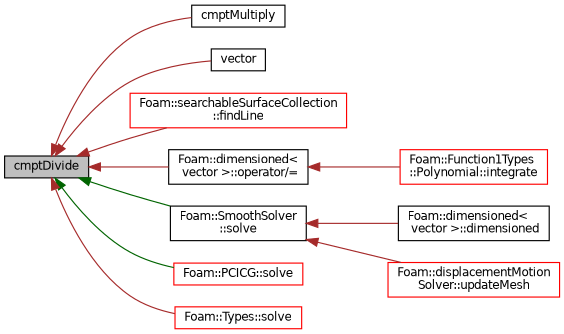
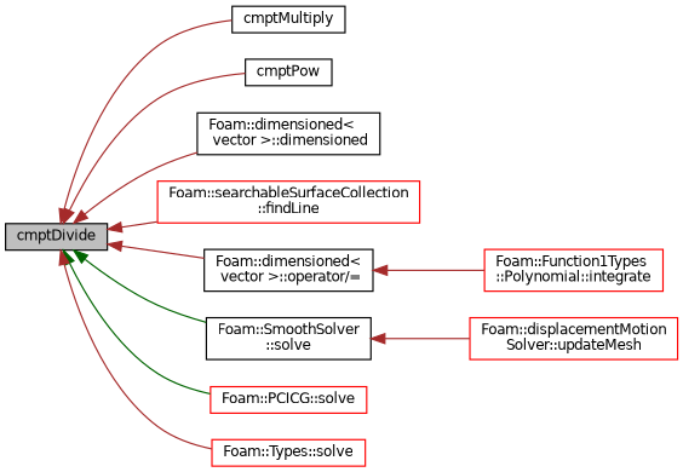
  digraph {
    fontname="DejaVu Sans"
    rankdir=LR
    node [color=black fontname="DejaVu Sans" fontsize=10 shape=record]
    edge [color=brown dir=back fontname="DejaVu Sans" fontsize=10 labelfontname=Helvetica labelfontsize=10 style=solid]
    n1 [fillcolor=grey75 fontcolor=black height=0.2 label=cmptDivide style=filled width=0.4]
    n2 [height=0.2 label=cmptMultiply width=0.4]
-   n3 [height=0.2 label=vector width=0.4]
+   n3 [height=0.2 label=cmptPow width=0.4]
    n4 [height=0.2 label="Foam::dimensioned\<\l vector \>::dimensioned" width=0.4]
    n5 [color=red height=0.2 label="Foam::searchableSurfaceCollection\l::findLine" width=0.4]
    n6 [height=0.2 label="Foam::dimensioned\<\l vector \>::operator/=" width=0.4]
    n7 [height=0.2 label="Foam::SmoothSolver\l::solve" width=0.4]
    n8 [color=red height=0.2 label="Foam::PCICG::solve" width=0.4]
    n9 [color=red height=0.2 label="Foam::Types::solve" width=0.4]
    n10 [color=red height=0.2 label="Foam::Function1Types\l::Polynomial::integrate" width=0.4]
    n11 [color=red height=0.2 label="Foam::displacementMotion\lSolver::updateMesh" width=0.4]
    n1 -> n2
    n1 -> n3
-   n7 -> n4
+   n1 -> n4
    n1 -> n5
    n1 -> n6
    n1 -> n7 [color=darkgreen]
    n1 -> n8 [color=darkgreen]
    n1 -> n9
    n6 -> n10
    n7 -> n11
  }
